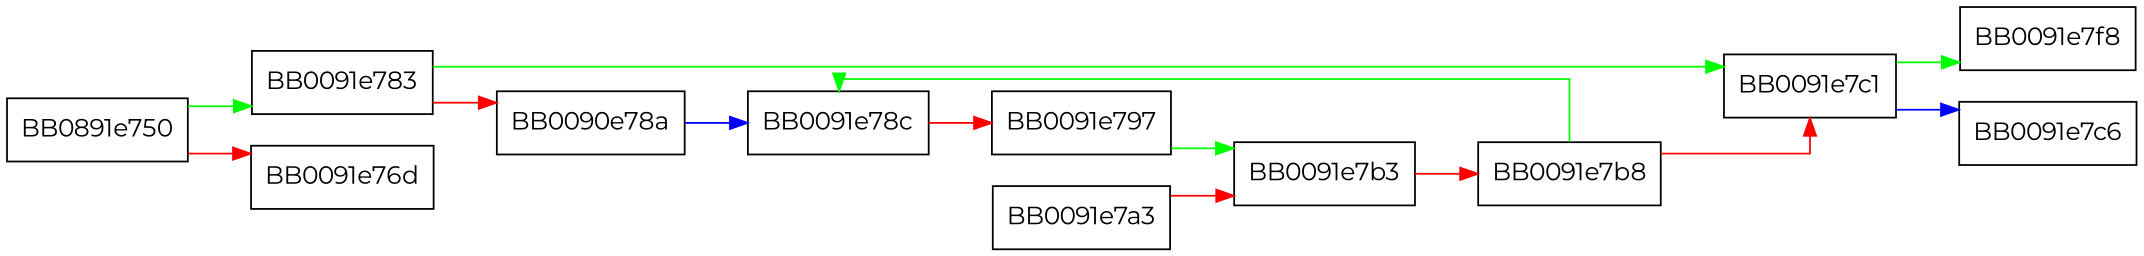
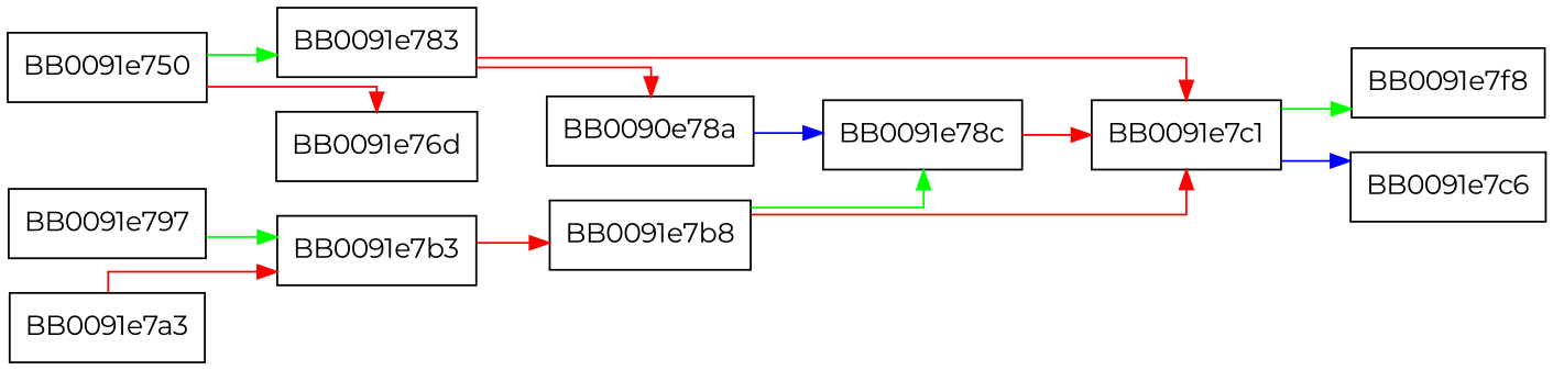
  digraph {
    fontname=Montserrat
    rankdir=LR
    splines=ortho
    node [fontname=Montserrat shape=box]
    edge [color=red fontname=Montserrat]
-   BB0091e750 [label=BB0891e750]
+   BB0091e750
    BB0091e783
    BB0091e76d
    BB0091e7c1
    n5 [label=BB0090e78a]
    BB0091e7f8
    BB0091e7c6
    BB0091e78c
    BB0091e797
    BB0091e7b8
    BB0091e7b3
    BB0091e7a3
    BB0091e750 -> BB0091e783 [color=green]
    BB0091e750 -> BB0091e76d
-   BB0091e783 -> BB0091e7c1 [color=green]
+   BB0091e783 -> BB0091e7c1
    BB0091e783 -> n5
    BB0091e7c1 -> BB0091e7f8 [color=green]
    BB0091e7c1 -> BB0091e7c6 [color=blue]
    n5 -> BB0091e78c [color=blue]
-   BB0091e78c -> BB0091e797
+   BB0091e78c -> BB0091e7c1
    BB0091e797 -> BB0091e7b3 [color=green]
    BB0091e7b8 -> BB0091e7c1
    BB0091e7b8 -> BB0091e78c [color=green]
    BB0091e7b3 -> BB0091e7b8
    BB0091e7a3 -> BB0091e7b3
  }
